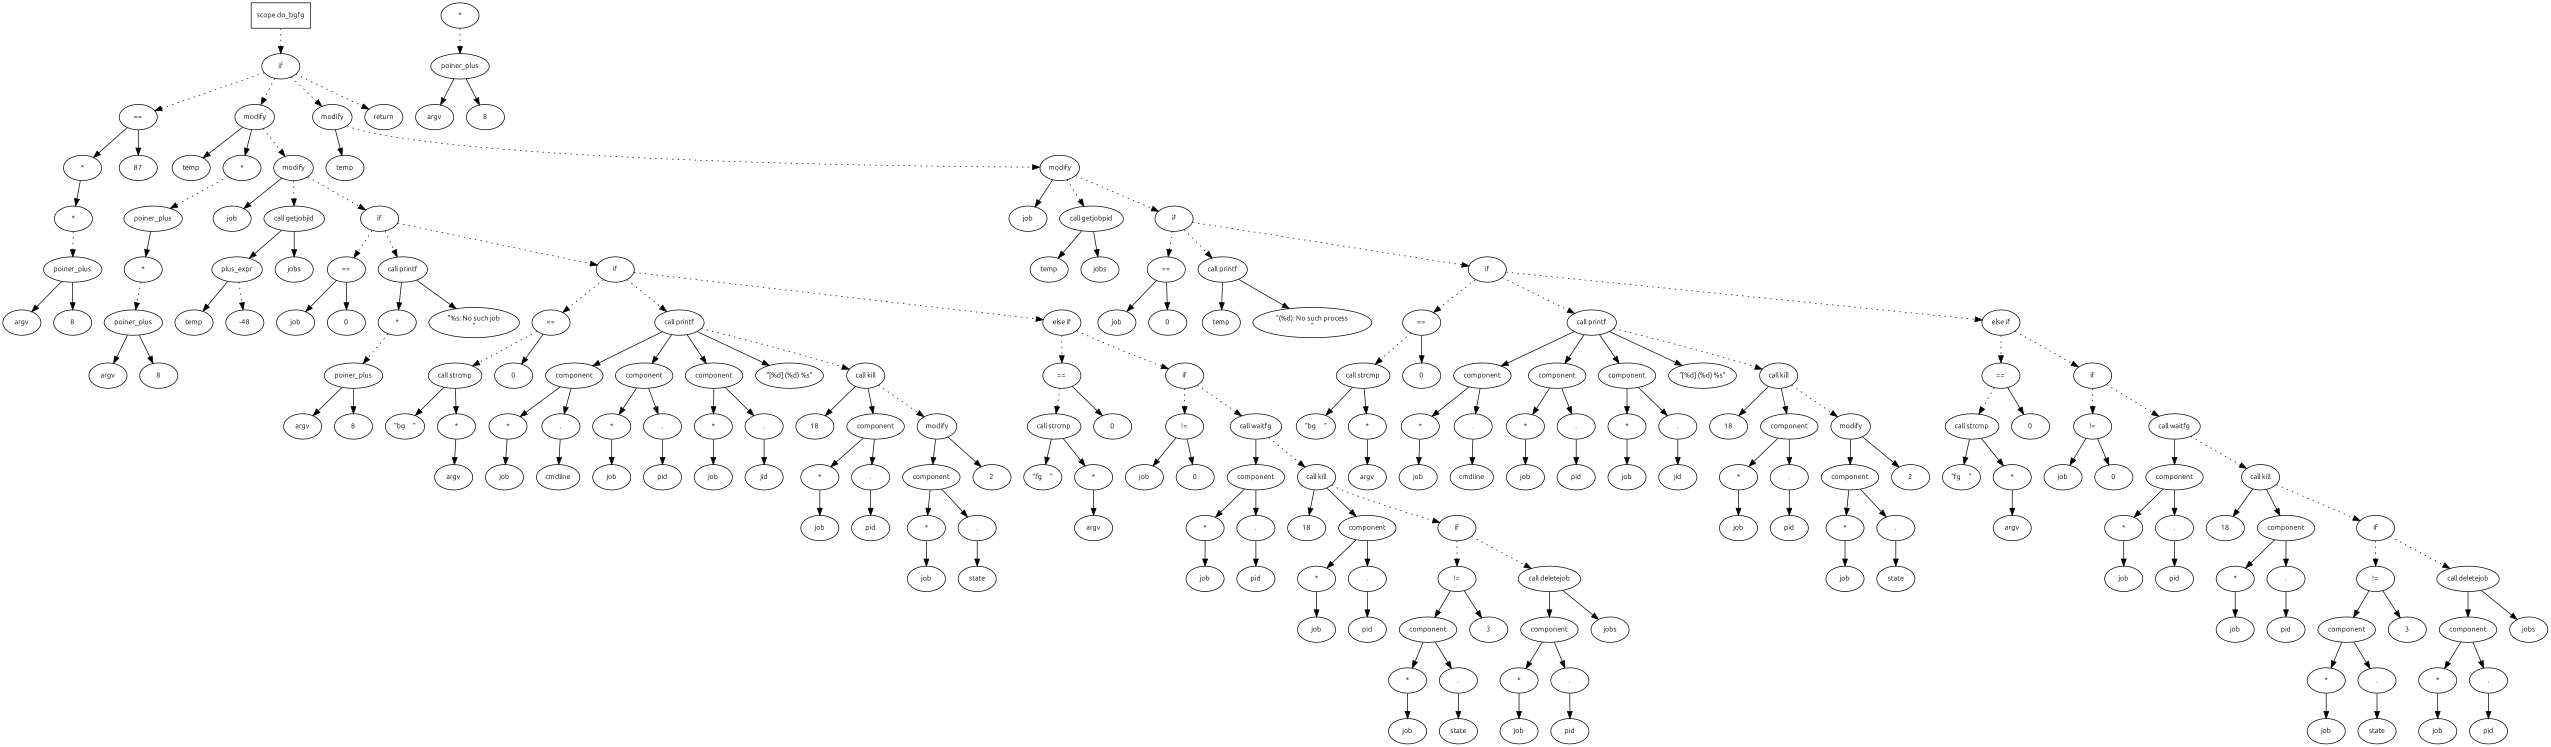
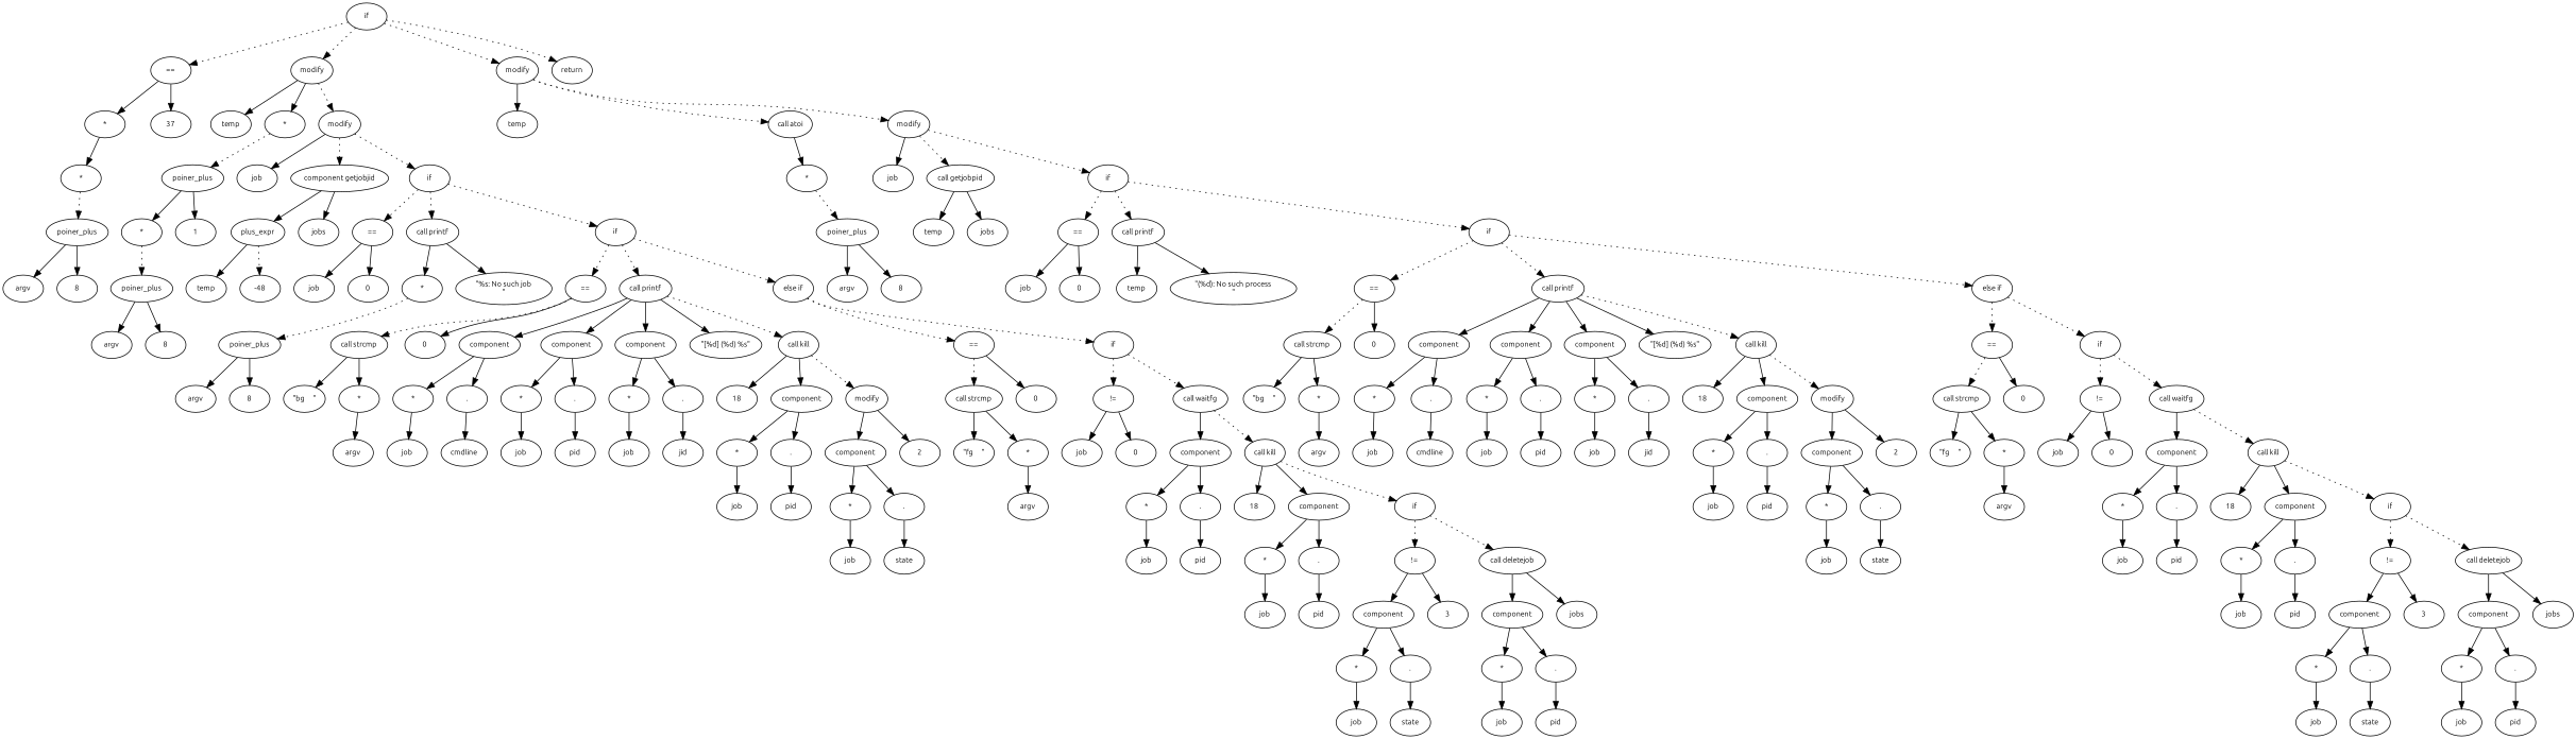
  digraph {
    fontname=Ubuntu
    fontsize=10
    node [fontname=Ubuntu fontsize=10 shape=ellipse]
    edge [fontname=Ubuntu fontsize=10]
-   n1 [label="scope do_bgfg" shape=box]
    n2 [label=if]
    n3 [label="=="]
    n4 [label=modify]
    n5 [label=modify]
    n6 [label=return]
    n7 [label="*"]
-   n8 [label=87]
+   n8 [label=37]
    n9 [label=temp]
    n10 [label="*"]
    n11 [label=modify]
    n12 [label=temp]
+   n13 [label="call atoi"]
    n14 [label=modify]
    n15 [label="*"]
    n16 [label=poiner_plus]
    n17 [label=argv]
    n18 [label=8]
    n19 [label=poiner_plus]
    n20 [label=job]
-   n21 [label="call getjobjid"]
+   n21 [label="component getjobjid"]
    n22 [label=if]
    n23 [label="*"]
+   n24 [label=1]
    n25 [label=poiner_plus]
    n26 [label=argv]
    n27 [label=8]
    n28 [label=plus_expr]
    n29 [label=jobs]
    n30 [label="=="]
    n31 [label="call printf"]
    n32 [label=if]
    n33 [label=temp]
    n34 [label=-48]
    n35 [label=job]
    n36 [label=0]
    n37 [label="*"]
    n38 [label="\"%s: No such job\n\""]
    n39 [label="=="]
    n40 [label="call printf"]
    n41 [label="else if"]
    n42 [label=poiner_plus]
    n43 [label=argv]
    n44 [label=8]
    n45 [label="call strcmp"]
    n46 [label=0]
    n47 [label=component]
    n48 [label=component]
    n49 [label=component]
    n50 [label="\"[%d] (%d) %s\""]
    n51 [label="call kill"]
    n52 [label="=="]
    n53 [label=if]
    n54 [label="\"bg     \""]
    n55 [label="*"]
    n56 [label=argv]
    n57 [label="*"]
    n58 [label="."]
    n59 [label="*"]
    n60 [label="."]
    n61 [label="*"]
    n62 [label="."]
    n63 [label=18]
    n64 [label=component]
    n65 [label=modify]
    n66 [label=job]
    n67 [label=cmdline]
    n68 [label=job]
    n69 [label=pid]
    n70 [label=job]
    n71 [label=jid]
    n72 [label="*"]
    n73 [label="."]
    n74 [label=component]
    n75 [label=2]
    n76 [label=job]
    n77 [label=pid]
    n78 [label="*"]
    n79 [label="."]
    n80 [label=job]
    n81 [label=state]
    n82 [label="call strcmp"]
    n83 [label=0]
    n84 [label="!="]
    n85 [label="call waitfg"]
    n86 [label="\"fg     \""]
    n87 [label="*"]
    n88 [label=argv]
    n89 [label=job]
    n90 [label=0]
    n91 [label=component]
    n92 [label="call kill"]
    n93 [label="*"]
    n94 [label="."]
    n95 [label=18]
    n96 [label=component]
    n97 [label=if]
    n98 [label=job]
    n99 [label=pid]
    n100 [label="*"]
    n101 [label="."]
    n102 [label="!="]
    n103 [label="call deletejob"]
    n104 [label=job]
    n105 [label=pid]
    n106 [label=component]
    n107 [label=3]
    n108 [label=component]
    n109 [label=jobs]
    n110 [label="*"]
    n111 [label="."]
    n112 [label=job]
    n113 [label=state]
    n114 [label="*"]
    n115 [label="."]
    n116 [label=job]
    n117 [label=pid]
    n118 [label="*"]
    n119 [label=job]
    n120 [label="call getjobpid"]
    n121 [label=if]
    n122 [label=poiner_plus]
    n123 [label=argv]
    n124 [label=8]
    n125 [label=temp]
    n126 [label=jobs]
    n127 [label="=="]
    n128 [label="call printf"]
    n129 [label=if]
    n130 [label=job]
    n131 [label=0]
    n132 [label=temp]
    n133 [label="\"(%d): No such process\n\""]
    n134 [label="=="]
    n135 [label="call printf"]
    n136 [label="else if"]
    n137 [label="call strcmp"]
    n138 [label=0]
    n139 [label=component]
    n140 [label=component]
    n141 [label=component]
    n142 [label="\"[%d] (%d) %s\""]
    n143 [label="call kill"]
    n144 [label="=="]
    n145 [label=if]
    n146 [label="\"bg     \""]
    n147 [label="*"]
    n148 [label=argv]
    n149 [label="*"]
    n150 [label="."]
    n151 [label="*"]
    n152 [label="."]
    n153 [label="*"]
    n154 [label="."]
    n155 [label=18]
    n156 [label=component]
    n157 [label=modify]
    n158 [label=job]
    n159 [label=cmdline]
    n160 [label=job]
    n161 [label=pid]
    n162 [label=job]
    n163 [label=jid]
    n164 [label="*"]
    n165 [label="."]
    n166 [label=component]
    n167 [label=2]
    n168 [label=job]
    n169 [label=pid]
    n170 [label="*"]
    n171 [label="."]
    n172 [label=job]
    n173 [label=state]
    n174 [label="call strcmp"]
    n175 [label=0]
    n176 [label="!="]
    n177 [label="call waitfg"]
    n178 [label="\"fg     \""]
    n179 [label="*"]
    n180 [label=argv]
    n181 [label=job]
    n182 [label=0]
    n183 [label=component]
    n184 [label="call kill"]
    n185 [label="*"]
    n186 [label="."]
    n187 [label=18]
    n188 [label=component]
    n189 [label=if]
    n190 [label=job]
    n191 [label=pid]
    n192 [label="*"]
    n193 [label="."]
    n194 [label="!="]
    n195 [label="call deletejob"]
    n196 [label=job]
    n197 [label=pid]
    n198 [label=component]
    n199 [label=3]
    n200 [label=component]
    n201 [label=jobs]
    n202 [label="*"]
    n203 [label="."]
    n204 [label=job]
    n205 [label=state]
    n206 [label="*"]
    n207 [label="."]
    n208 [label=job]
    n209 [label=pid]
-   n1 -> n2 [style=dotted]
    n2 -> n3 [style=dotted]
    n2 -> n4 [style=dotted]
    n2 -> n5 [style=dotted]
    n2 -> n6 [style=dotted]
    n3 -> n7
    n3 -> n8
    n4 -> n9
    n4 -> n10
    n4 -> n11 [style=dotted]
    n5 -> n12
+   n5 -> n13 [style=dotted]
    n5 -> n14 [style=dotted]
    n7 -> n15
    n10 -> n19 [style=dotted]
    n11 -> n20
    n11 -> n21 [style=dotted]
    n11 -> n22 [style=dotted]
+   n13 -> n118
    n14 -> n119
    n14 -> n120 [style=dotted]
    n14 -> n121 [style=dotted]
    n15 -> n16 [style=dotted]
    n16 -> n17
    n16 -> n18
    n19 -> n23
+   n19 -> n24
    n21 -> n28 [style=solid]
    n21 -> n29
    n22 -> n30 [style=dotted]
    n22 -> n31 [style=dotted]
    n22 -> n32 [style=dotted]
    n23 -> n25 [style=dotted]
    n25 -> n26
    n25 -> n27
    n28 -> n33
    n28 -> n34 [style=dotted]
    n30 -> n35
    n30 -> n36
    n31 -> n37
    n31 -> n38
    n32 -> n39 [style=dotted]
    n32 -> n40 [style=dotted]
    n32 -> n41 [style=dotted]
    n37 -> n42 [style=dotted]
    n39 -> n45 [style=dotted]
    n39 -> n46
    n40 -> n47
    n40 -> n48
    n40 -> n49
    n40 -> n50
    n40 -> n51 [style=dotted]
    n41 -> n52 [style=dotted]
    n41 -> n53 [style=dotted]
    n42 -> n43
    n42 -> n44
    n45 -> n54
    n45 -> n55
    n47 -> n57
    n47 -> n58
    n48 -> n59
    n48 -> n60
    n49 -> n61
    n49 -> n62
    n51 -> n63
    n51 -> n64
    n51 -> n65 [style=dotted]
    n52 -> n82 [style=dotted]
    n52 -> n83
    n53 -> n84 [style=dotted]
    n53 -> n85 [style=dotted]
    n55 -> n56
    n57 -> n66
    n58 -> n67
    n59 -> n68
    n60 -> n69
    n61 -> n70
    n62 -> n71
    n64 -> n72
    n64 -> n73
    n65 -> n74
    n65 -> n75
    n72 -> n76
    n73 -> n77
    n74 -> n78
    n74 -> n79
    n78 -> n80
    n79 -> n81
    n82 -> n86
    n82 -> n87
    n84 -> n89
    n84 -> n90
    n85 -> n91
    n85 -> n92 [style=dotted]
    n87 -> n88
    n91 -> n93
    n91 -> n94
    n92 -> n95
    n92 -> n96
    n92 -> n97 [style=dotted]
    n93 -> n98
    n94 -> n99
    n96 -> n100
    n96 -> n101
    n97 -> n102 [style=dotted]
    n97 -> n103 [style=dotted]
    n100 -> n104
    n101 -> n105
    n102 -> n106
    n102 -> n107
    n103 -> n108
    n103 -> n109
    n106 -> n110
    n106 -> n111
    n108 -> n114
    n108 -> n115
    n110 -> n112
    n111 -> n113
    n114 -> n116
    n115 -> n117
    n118 -> n122 [style=dotted]
    n120 -> n125
    n120 -> n126
    n121 -> n127 [style=dotted]
    n121 -> n128 [style=dotted]
    n121 -> n129 [style=dotted]
    n122 -> n123
    n122 -> n124
    n127 -> n130
    n127 -> n131
    n128 -> n132
    n128 -> n133
    n129 -> n134 [style=dotted]
    n129 -> n135 [style=dotted]
    n129 -> n136 [style=dotted]
    n134 -> n137 [style=dotted]
    n134 -> n138
    n135 -> n139
    n135 -> n140
    n135 -> n141
    n135 -> n142
    n135 -> n143 [style=dotted]
    n136 -> n144 [style=dotted]
    n136 -> n145 [style=dotted]
    n137 -> n146
    n137 -> n147
    n139 -> n149
    n139 -> n150
    n140 -> n151
    n140 -> n152
    n141 -> n153
    n141 -> n154
    n143 -> n155
    n143 -> n156
    n143 -> n157 [style=dotted]
    n144 -> n174 [style=dotted]
    n144 -> n175
    n145 -> n176 [style=dotted]
    n145 -> n177 [style=dotted]
    n147 -> n148
    n149 -> n158
    n150 -> n159
    n151 -> n160
    n152 -> n161
    n153 -> n162
    n154 -> n163
    n156 -> n164
    n156 -> n165
    n157 -> n166
    n157 -> n167
    n164 -> n168
    n165 -> n169
    n166 -> n170
    n166 -> n171
    n170 -> n172
    n171 -> n173
    n174 -> n178
    n174 -> n179
    n176 -> n181
    n176 -> n182
    n177 -> n183
    n177 -> n184 [style=dotted]
    n179 -> n180
    n183 -> n185
    n183 -> n186
    n184 -> n187
    n184 -> n188
    n184 -> n189 [style=dotted]
    n185 -> n190
    n186 -> n191
    n188 -> n192
    n188 -> n193
    n189 -> n194 [style=dotted]
    n189 -> n195 [style=dotted]
    n192 -> n196
    n193 -> n197
    n194 -> n198
    n194 -> n199
    n195 -> n200
    n195 -> n201
    n198 -> n202
    n198 -> n203
    n200 -> n206
    n200 -> n207
    n202 -> n204
    n203 -> n205
    n206 -> n208
    n207 -> n209
  }
